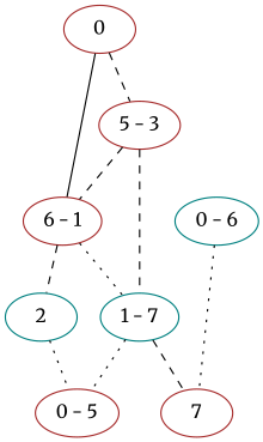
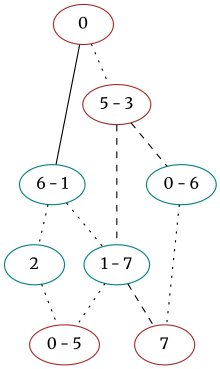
  graph {
    fontname=Merriweather
    node [color=brown fontname=Merriweather]
    edge [fontname=Merriweather style=dotted]
-   n1 [label="6 - 1"]
+   n1 [color=teal label="6 - 1"]
    2 [color=teal]
    n3 [color=teal label="1 - 7"]
    0
    n5 [label="5 - 3"]
    n6 [color=teal label="0 - 6"]
    n7 [label="0 - 5"]
    7
-   n1 -- 2 [style=dashed]
+   n1 -- 2
    n1 -- n3
    2 -- n7
    n3 -- n7
    n3 -- 7 [style=dashed]
    0 -- n1 [style=solid]
-   0 -- n5 [style=dashed]
+   0 -- n5
    n5 -- n3 [style=dashed]
-   n5 -- n1 [style=dashed]
+   n5 -- n6 [style=dashed]
    n6 -- 7
  }
